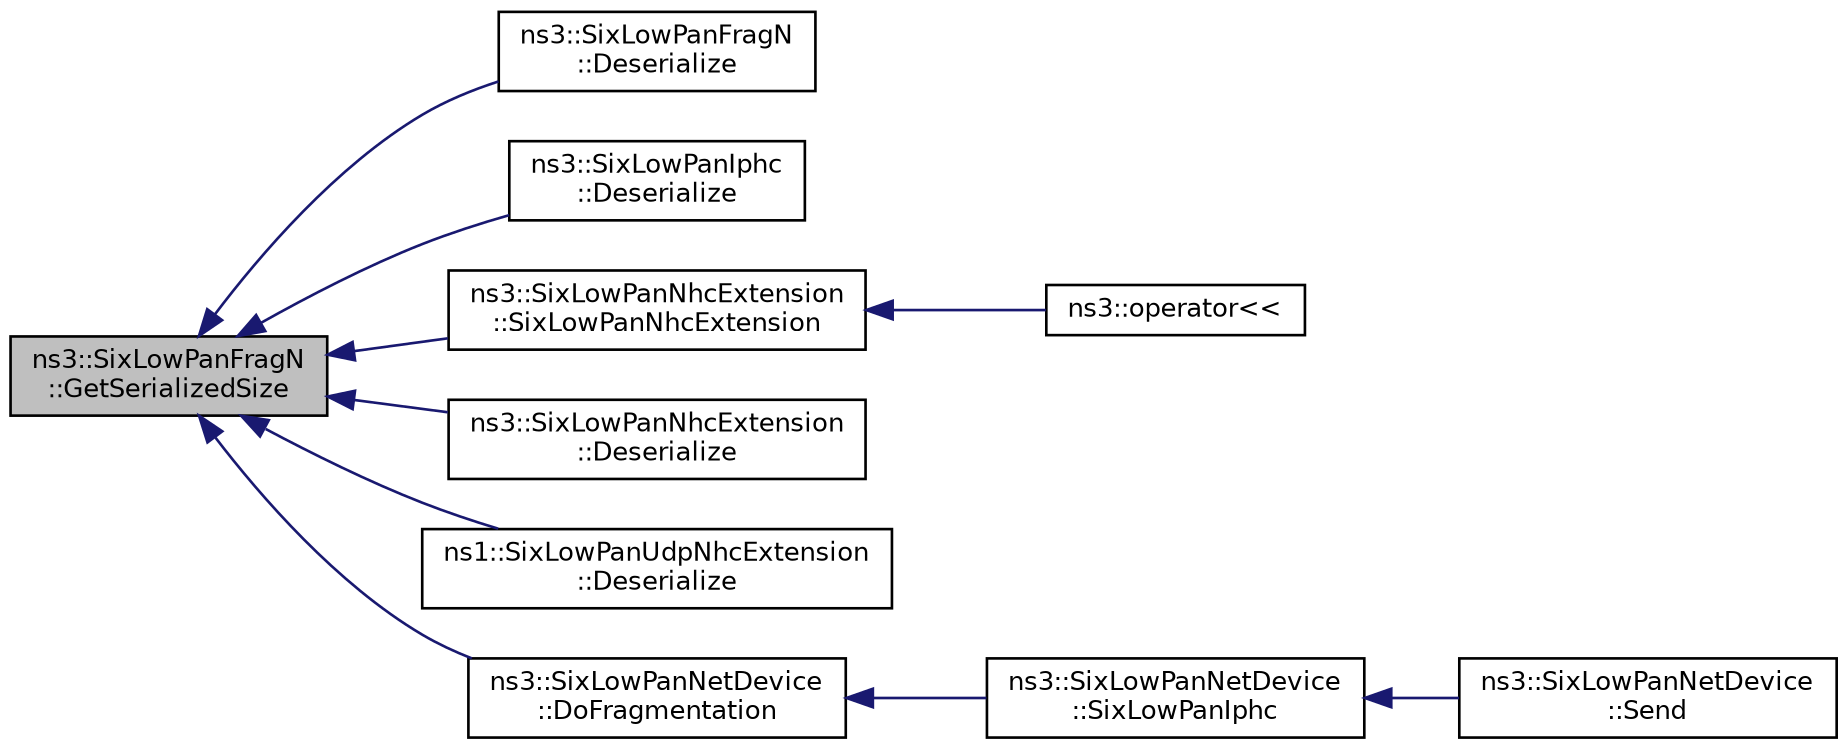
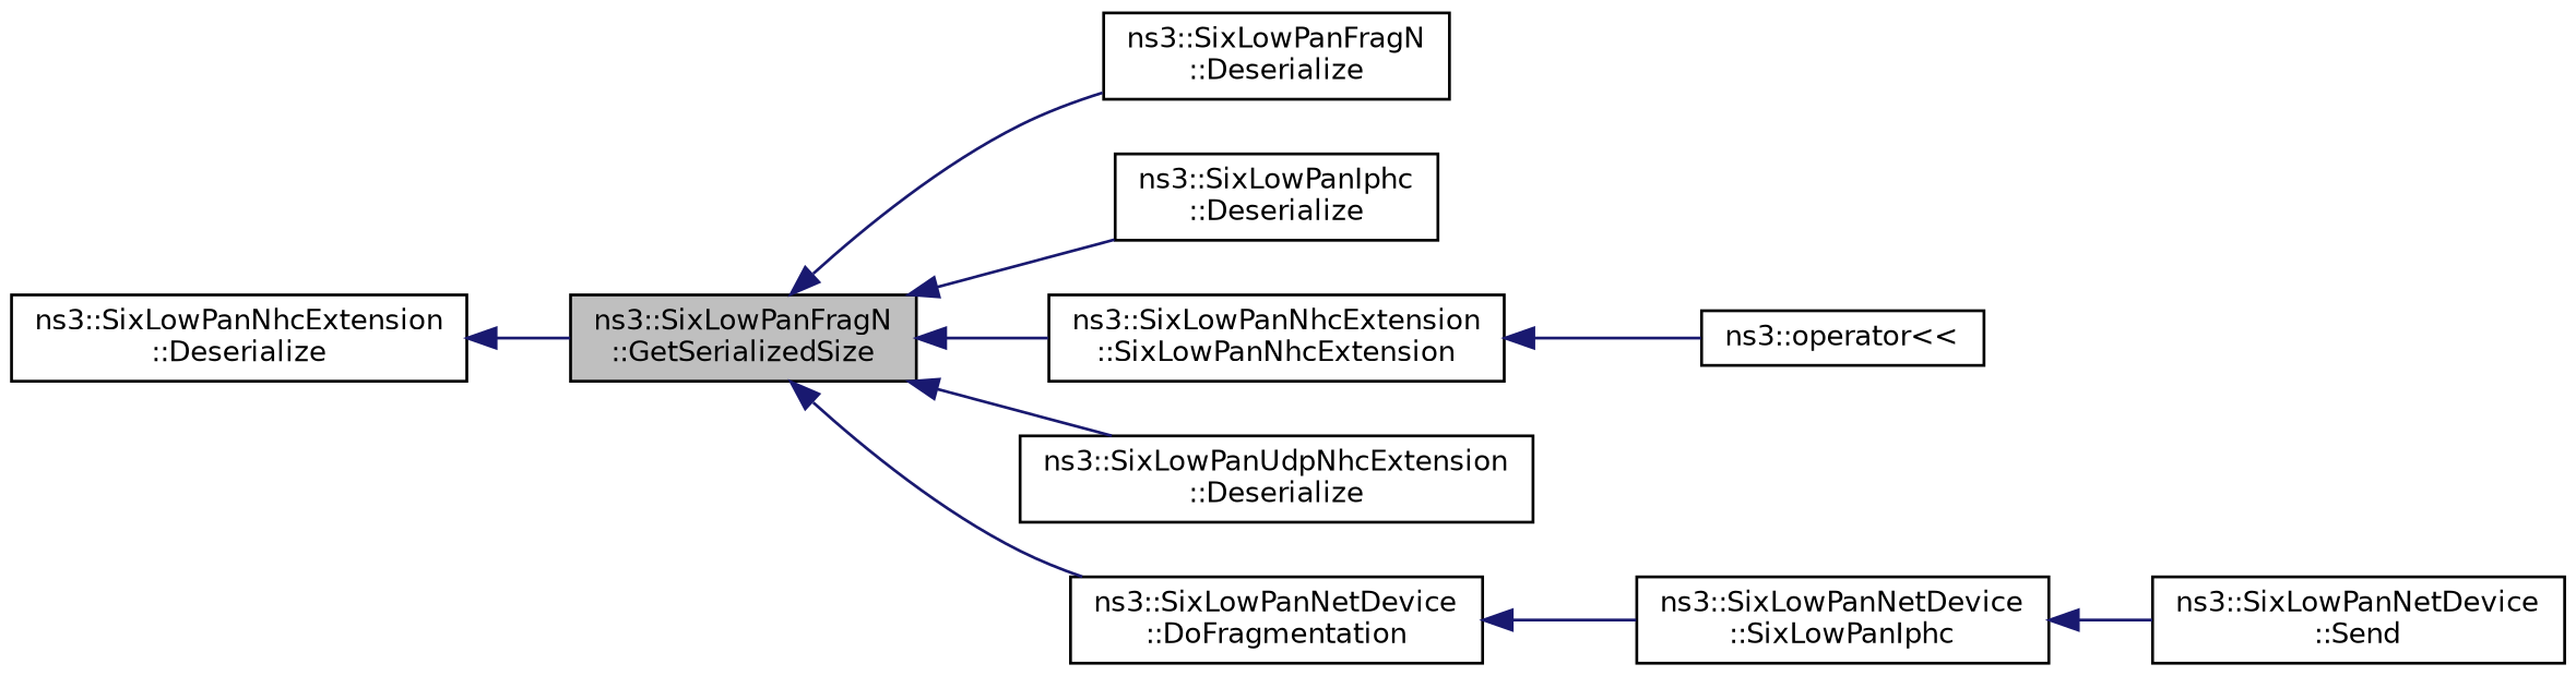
  digraph {
    rankdir=LR
    node [color=black fillcolor=white fontname=Helvetica fontsize=10 shape=record style=filled]
    edge [color=midnightblue dir=back fontname=Helvetica fontsize=10 labelfontname=Helvetica labelfontsize=10 style=solid]
    n1 [fillcolor=grey75 fontcolor=black height=0.2 label="ns3::SixLowPanFragN\l::GetSerializedSize" width=0.4]
    n2 [height=0.2 label="ns3::SixLowPanFragN\l::Deserialize" width=0.4]
    n3 [height=0.2 label="ns3::SixLowPanIphc\l::Deserialize" width=0.4]
    n4 [height=0.2 label="ns3::SixLowPanNhcExtension\l::SixLowPanNhcExtension" width=0.4]
    n5 [height=0.2 label="ns3::SixLowPanNhcExtension\l::Deserialize" width=0.4]
-   n6 [height=0.2 label="ns1::SixLowPanUdpNhcExtension\l::Deserialize" width=0.4]
+   n6 [height=0.2 label="ns3::SixLowPanUdpNhcExtension\l::Deserialize" width=0.4]
    n7 [height=0.2 label="ns3::SixLowPanNetDevice\l::DoFragmentation" width=0.4]
    n8 [height=0.2 label="ns3::operator\<\<" width=0.4]
    n9 [height=0.2 label="ns3::SixLowPanNetDevice\l::SixLowPanIphc" width=0.4]
    n10 [height=0.2 label="ns3::SixLowPanNetDevice\l::Send" width=0.4]
    n1 -> n2
    n1 -> n3
    n1 -> n4
-   n1 -> n5
+   n5 -> n1
    n1 -> n6
    n1 -> n7
    n4 -> n8
    n7 -> n9
    n9 -> n10
  }
